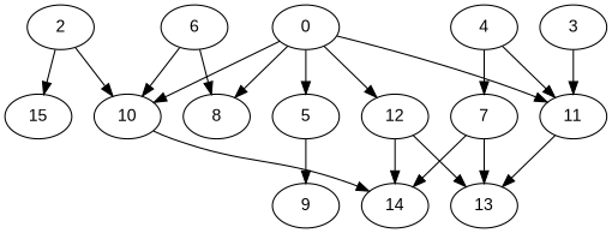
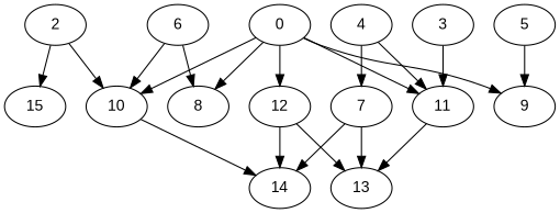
  digraph {
    fontname="Liberation Sans"
    node [alpha=0.01 fontname="Liberation Sans"]
    edge [fontname="Liberation Sans"]
    n1 [alpha=0.05 expect_size=23205888 label=0]
    8 [alpha=0.00 expect_size=22092800]
    9 [expect_size=44758016]
    10 [alpha=0.13 expect_size=17822720]
    11 [alpha=0.08 expect_size=20340736]
    12 [alpha=0.19 expect_size=31365120]
    14 [alpha=0.14 expect_size=31068160]
    13 [alpha=0.16 expect_size=20605952]
    15 [alpha=0.12 expect_size=33693696]
    2 [alpha=0.15 expect_size=31450112]
    3 [alpha=0.04 expect_size=31578112]
    4 [expect_size=24426496]
    7 [alpha=0.08 expect_size=31724544]
    5 [alpha=0.03 expect_size=30303232]
    6 [alpha=0.16 expect_size=33128448]
    n1 -> 8
-   n1 -> 5
+   n1 -> 9
    n1 -> 10
    n1 -> 11
    n1 -> 12
    10 -> 14
    11 -> 13
    12 -> 14
    12 -> 13
    2 -> 10
    2 -> 15
    3 -> 11
    4 -> 11
    4 -> 7
    7 -> 14
    7 -> 13
    5 -> 9
    6 -> 8
    6 -> 10
  }
